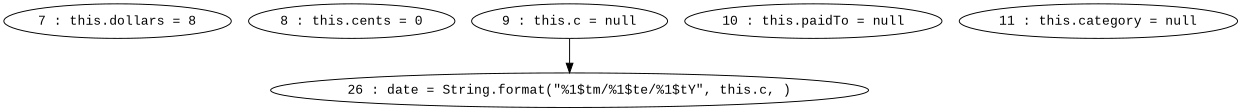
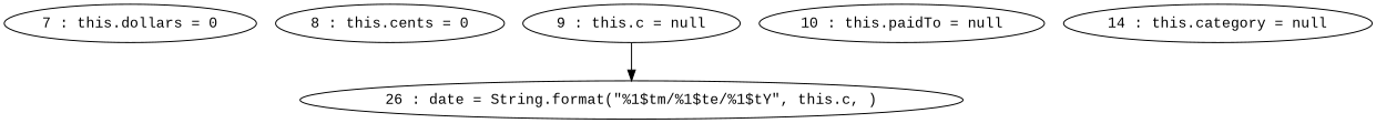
  digraph {
    fontname="Liberation Mono"
    node [fontname="Liberation Mono"]
-   "7 : this.dollars = 0" [label="7 : this.dollars = 8"]
+   "7 : this.dollars = 0"
    "8 : this.cents = 0"
    "9 : this.c = null"
    "26 : date = String.format(\"%1$tm/%1$te/%1$tY\", this.c, )"
    "10 : this.paidTo = null"
-   "11 : this.category = null"
+   "11 : this.category = null" [label="14 : this.category = null"]
    "9 : this.c = null" -> "26 : date = String.format(\"%1$tm/%1$te/%1$tY\", this.c, )" [fontname="Liberation Mono"]
  }
